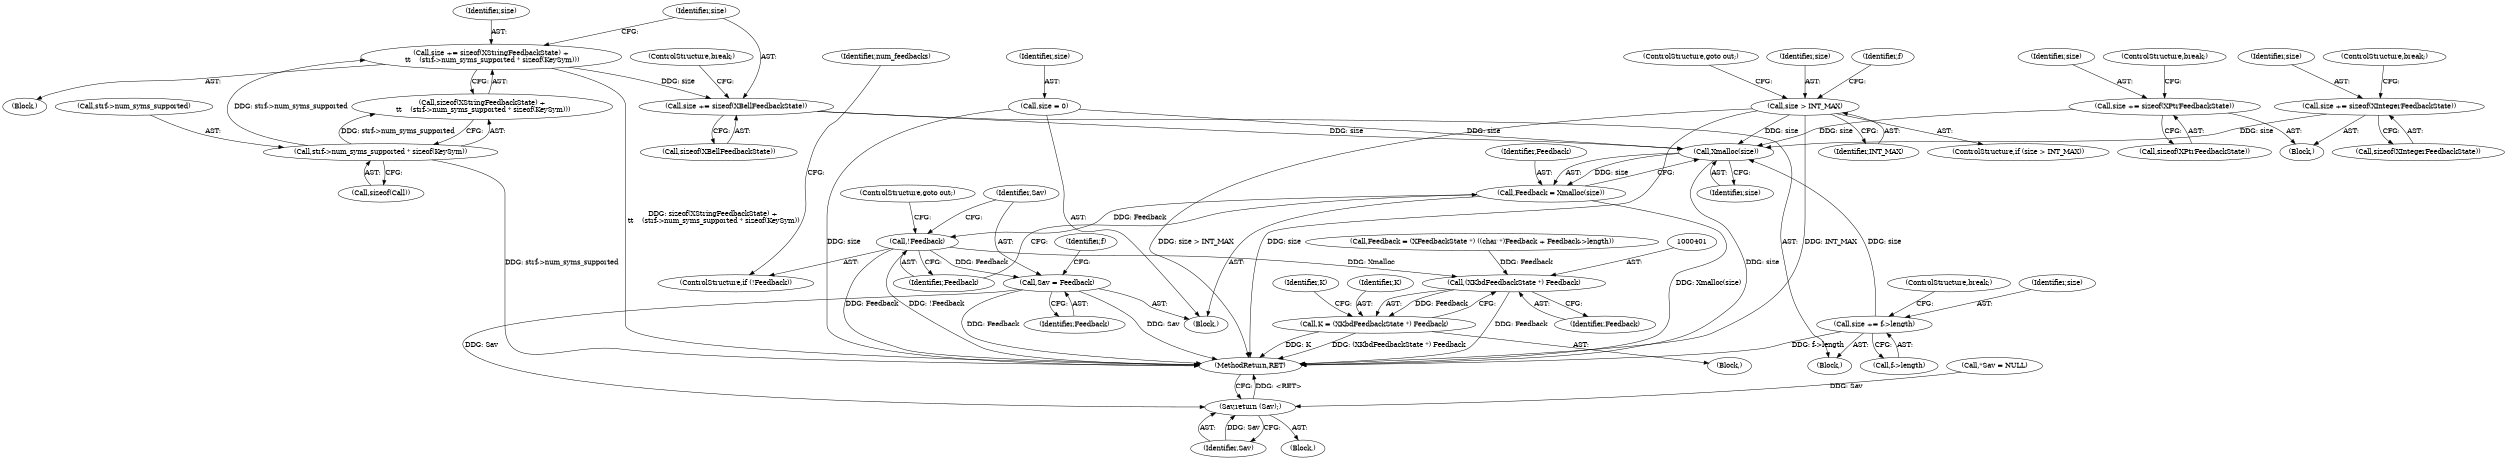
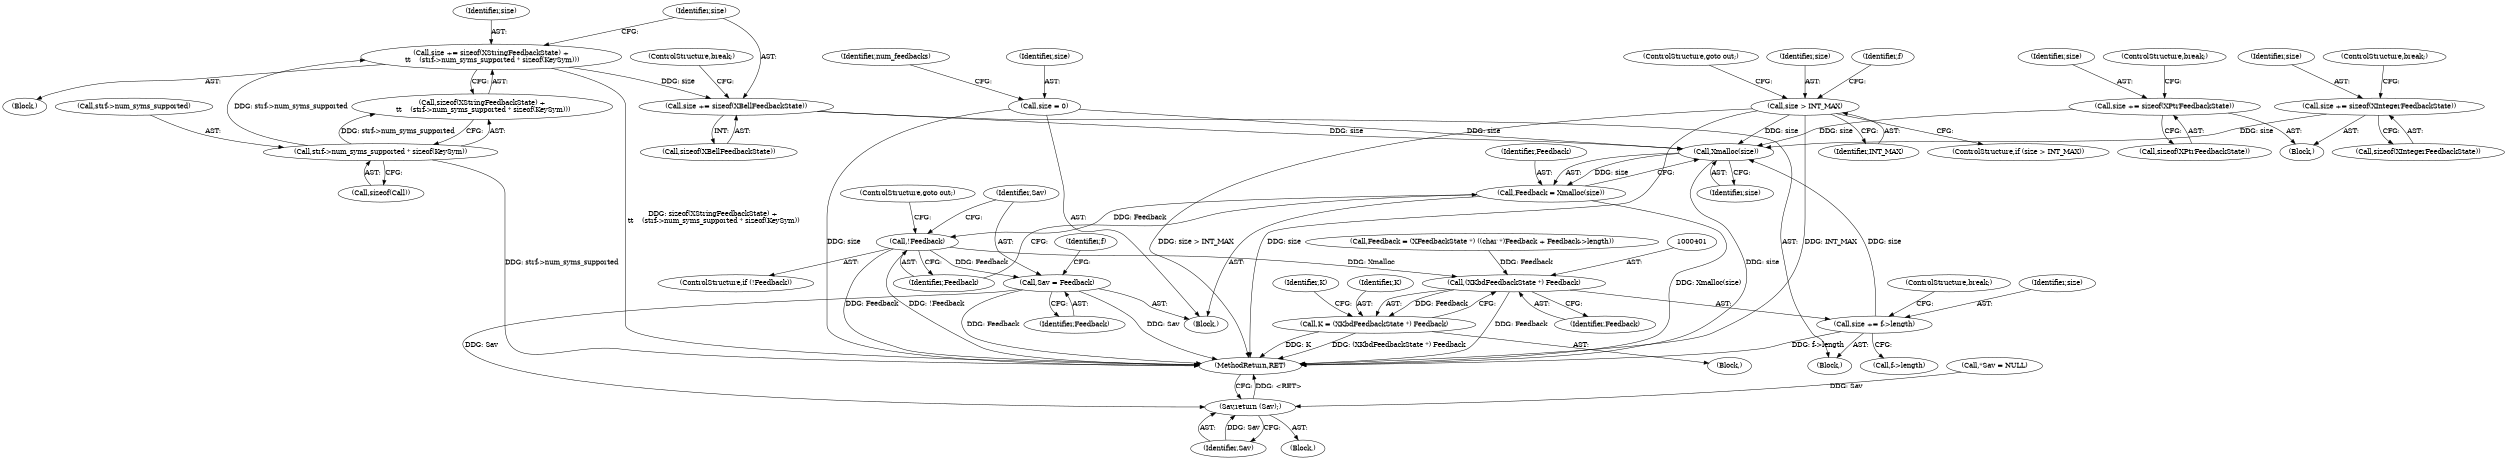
  digraph {
    n1 [label="(Call,Xmalloc(size))"]
    n2 [label="(Call,Feedback = Xmalloc(size))"]
    n3 [label="(MethodReturn,RET)"]
    n4 [label="(Identifier,size)"]
    n5 [label="(Block,)"]
    n6 [label="(Call,!Feedback)"]
    n7 [label="(Sav,return (Sav);)"]
    n8 [label="(Call,size > INT_MAX)"]
    n9 [label="(ControlStructure,if (size > INT_MAX))"]
    n10 [label="(Identifier,INT_MAX)"]
    n11 [label="(Call,size += sizeof(XBellFeedbackState))"]
    n12 [label="(Block,)"]
    n13 [label="(Call,sizeof(XBellFeedbackState))"]
    n14 [label="(Call,size += sizeof(XStringFeedbackState) +\n \t\t    (strf->num_syms_supported * sizeof(KeySym)))"]
    n15 [label="(Call,sizeof(XStringFeedbackState) +\n \t\t    (strf->num_syms_supported * sizeof(KeySym)))"]
    n16 [label="(Block,)"]
    n17 [label="(Call,strf->num_syms_supported * sizeof(KeySym))"]
    n18 [label="(Call,sizeof(Call))"]
    n19 [label="(Call,size = 0)"]
    n20 [label="(Call,size += f->length)"]
    n21 [label="(Call,f->length)"]
    n22 [label="(Call,size += sizeof(XIntegerFeedbackState))"]
    n23 [label="(Block,)"]
    n24 [label="(Call,sizeof(XIntegerFeedbackState))"]
    n25 [label="(Call,size += sizeof(XPtrFeedbackState))"]
    n26 [label="(Call,sizeof(XPtrFeedbackState))"]
    n27 [label="(Call,Sav = Feedback)"]
    n28 [label="(Call,(XKbdFeedbackState *) Feedback)"]
    n29 [label="(Identifier,Feedback)"]
    n30 [label="(ControlStructure,if (!Feedback))"]
    n31 [label="(Identifier,Feedback)"]
    n32 [label="(Call,K = (XKbdFeedbackState *) Feedback)"]
    n33 [label="(Identifier,Feedback)"]
    n34 [label="(Identifier,Sav)"]
    n35 [label="(Block,)"]
    n36 [label="(Block,)"]
    n37 [label="(Identifier,size)"]
    n38 [label="(Identifier,K)"]
    n39 [label="(Identifier,f)"]
    n40 [label="(Identifier,num_feedbacks)"]
    n41 [label="(Call,*Sav = NULL)"]
    n42 [label="(Identifier,size)"]
    n43 [label="(Identifier,size)"]
    n44 [label="(ControlStructure,break;)"]
    n45 [label="(Identifier,size)"]
    n46 [label="(Call,Feedback = (XFeedbackState *) ((char *)Feedback + Feedback->length))"]
    n47 [label="(ControlStructure,goto out;)"]
    n48 [label="(Identifier,size)"]
    n49 [label="(Identifier,size)"]
    n50 [label="(ControlStructure,break;)"]
    n51 [label="(Identifier,f)"]
    n52 [label="(Identifier,size)"]
    n53 [label="(Identifier,Sav)"]
    n54 [label="(Identifier,Feedback)"]
    n55 [label="(Call,strf->num_syms_supported)"]
    n56 [label="(ControlStructure,break;)"]
    n57 [label="(ControlStructure,goto out;)"]
    n58 [label="(Identifier,K)"]
    n59 [label="(ControlStructure,break;)"]
    1000401
    n1 -> n2 [label="AST: "]
    n1 -> n2 [label="DDG: size"]
    n1 -> n3 [label="DDG: size"]
    n1 -> n4 [label="CFG: "]
    n2 -> n1 [label="CFG: "]
    n2 -> n3 [label="DDG: Xmalloc(size)"]
    n2 -> n5 [label="AST: "]
    n2 -> n6 [label="DDG: Feedback"]
    n3 -> n7 [label="CFG: "]
    n4 -> n1 [label="AST: "]
    n6 -> n3 [label="DDG: Feedback"]
    n6 -> n3 [label="DDG: !Feedback"]
    n6 -> n27 [label="DDG: Feedback"]
    n6 -> n28 [label="DDG: Xmalloc"]
    n6 -> n29 [label="CFG: "]
    n6 -> n30 [label="AST: "]
    n7 -> n3 [label="DDG: <RET>"]
    n7 -> n34 [label="CFG: "]
    n7 -> n35 [label="AST: "]
    n8 -> n1 [label="DDG: size"]
    n8 -> n3 [label="DDG: size"]
    n8 -> n3 [label="DDG: size > INT_MAX"]
    n8 -> n3 [label="DDG: INT_MAX"]
-   n8 -> n9 [label="AST: "]
+   n8 -> n9 [label="CFG: "]
    n8 -> n10 [label="CFG: "]
    n10 -> n8 [label="AST: "]
    n11 -> n1 [label="DDG: size"]
    n11 -> n12 [label="AST: "]
-   n11 -> n13 [label="CFG: "]
+   n11 -> n13 [label="INT: "]
    n13 -> n11 [label="AST: "]
    n14 -> n3 [label="DDG: sizeof(XStringFeedbackState) +\n \t\t    (strf->num_syms_supported * sizeof(KeySym))"]
    n14 -> n11 [label="DDG: size"]
    n14 -> n15 [label="CFG: "]
    n14 -> n16 [label="AST: "]
    n15 -> n14 [label="AST: "]
    n15 -> n17 [label="CFG: "]
    n17 -> n3 [label="DDG: strf->num_syms_supported"]
    n17 -> n14 [label="DDG: strf->num_syms_supported"]
    n17 -> n15 [label="AST: "]
    n17 -> n15 [label="DDG: strf->num_syms_supported"]
    n17 -> n18 [label="CFG: "]
    n18 -> n17 [label="AST: "]
    n19 -> n1 [label="DDG: size"]
    n19 -> n3 [label="DDG: size"]
    n19 -> n5 [label="AST: "]
    n20 -> n1 [label="DDG: size"]
    n20 -> n3 [label="DDG: f->length"]
    n20 -> n12 [label="AST: "]
    n20 -> n21 [label="CFG: "]
-   n21 -> n20 [label="AST: "]
+   n28 -> n20 [label="AST: "]
    n22 -> n1 [label="DDG: size"]
    n22 -> n23 [label="AST: "]
    n22 -> n24 [label="CFG: "]
    n24 -> n22 [label="AST: "]
    n25 -> n1 [label="DDG: size"]
    n25 -> n23 [label="AST: "]
    n25 -> n26 [label="CFG: "]
    n26 -> n25 [label="AST: "]
    n27 -> n3 [label="DDG: Feedback"]
    n27 -> n3 [label="DDG: Sav"]
    n27 -> n5 [label="AST: "]
    n27 -> n7 [label="DDG: Sav"]
    n27 -> n31 [label="CFG: "]
    n28 -> n3 [label="DDG: Feedback"]
    n28 -> n32 [label="AST: "]
    n28 -> n32 [label="DDG: Feedback"]
    n28 -> n33 [label="CFG: "]
    n29 -> n2 [label="CFG: "]
    n29 -> n6 [label="AST: "]
    n31 -> n27 [label="AST: "]
    n32 -> n3 [label="DDG: (XKbdFeedbackState *) Feedback"]
    n32 -> n3 [label="DDG: K"]
    n32 -> n28 [label="CFG: "]
    n32 -> n36 [label="AST: "]
    n33 -> n28 [label="AST: "]
    n34 -> n7 [label="AST: "]
    n34 -> n7 [label="DDG: Sav"]
    n37 -> n19 [label="AST: "]
    n38 -> n32 [label="CFG: "]
    n39 -> n27 [label="CFG: "]
-   n40 -> n30 [label="CFG: "]
+   n40 -> n19 [label="CFG: "]
    n41 -> n7 [label="DDG: Sav"]
    n42 -> n14 [label="AST: "]
    n43 -> n22 [label="AST: "]
    n44 -> n20 [label="CFG: "]
    n45 -> n20 [label="AST: "]
    n46 -> n28 [label="DDG: Feedback"]
    n47 -> n6 [label="CFG: "]
    n48 -> n8 [label="AST: "]
    n49 -> n25 [label="AST: "]
    n50 -> n11 [label="CFG: "]
    n51 -> n8 [label="CFG: "]
    n52 -> n11 [label="AST: "]
    n52 -> n14 [label="CFG: "]
    n53 -> n6 [label="CFG: "]
    n53 -> n27 [label="AST: "]
    n54 -> n2 [label="AST: "]
    n55 -> n17 [label="AST: "]
    n56 -> n22 [label="CFG: "]
    n57 -> n8 [label="CFG: "]
    n58 -> n32 [label="AST: "]
    n59 -> n25 [label="CFG: "]
    1000401 -> n28 [label="AST: "]
  }
